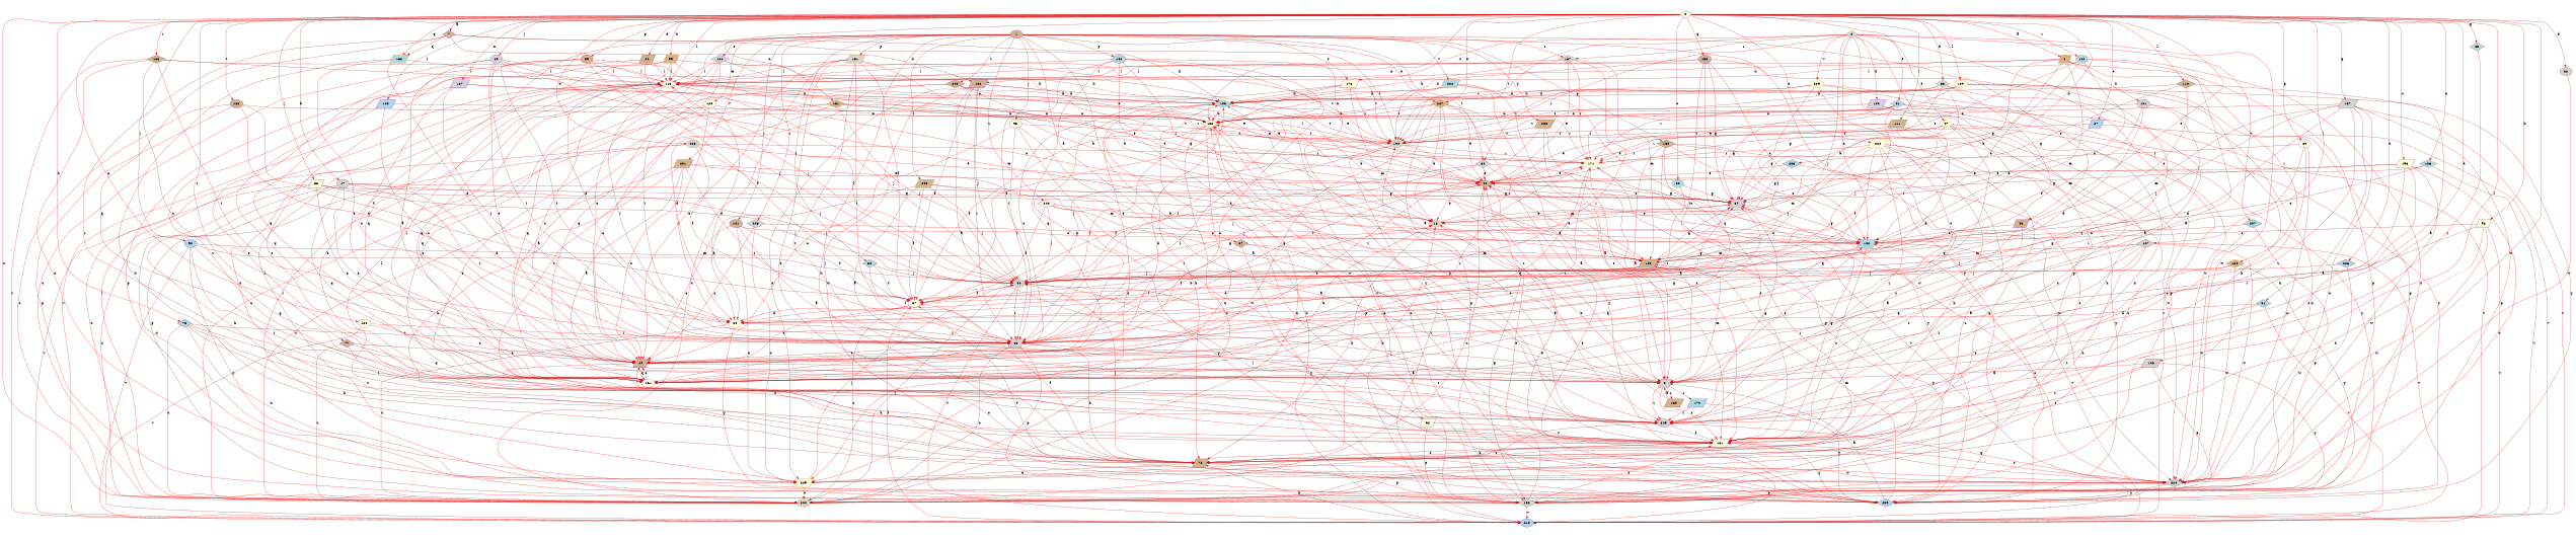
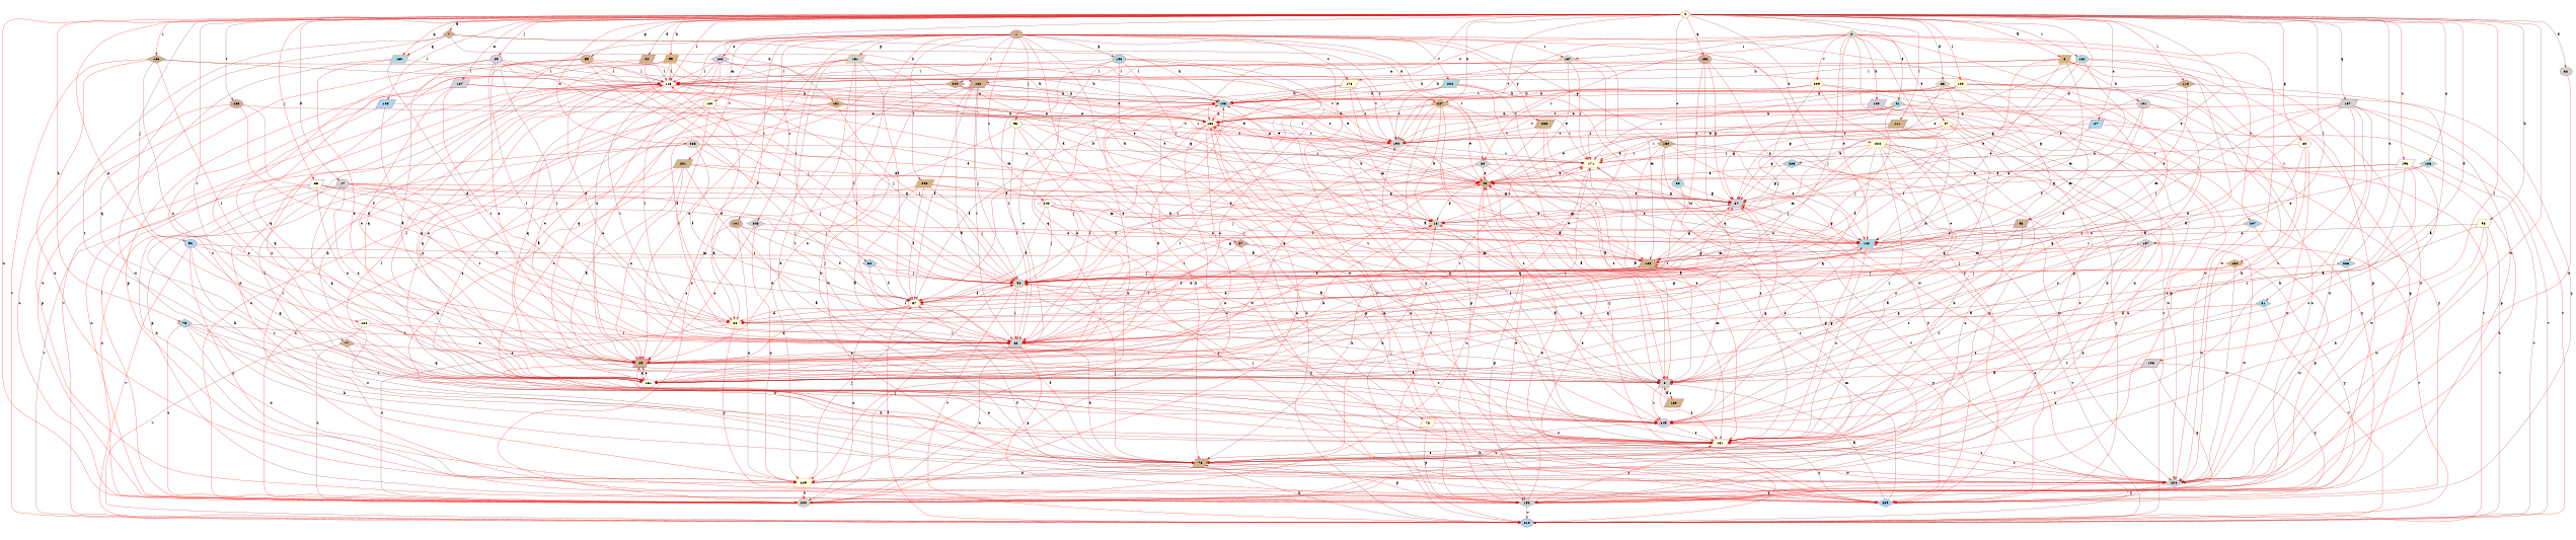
  strict digraph {
    node [color=purple fillcolor=tan shape=diamond style=filled]
    edge [color=brown]
    0 [color=brown fillcolor=lightyellow]
    3 [color=darkorange shape=parallelogram]
    7
    17 [color=brown fillcolor=lightgrey shape=ellipse]
    20 [color=darkorange fillcolor=lightblue shape=ellipse]
    27 [fillcolor=lightblue shape=parallelogram]
    30 [color=brown shape=parallelogram]
    31 [color=gray40 fillcolor=lightblue]
    32 [color=brown fillcolor=lightgrey shape=ellipse]
    33 [color=darkorange fillcolor=lightgrey]
    41 [color=darkorange fillcolor=lightblue]
    46 [shape=parallelogram]
    59 [color=brown shape=ellipse]
    60 [fillcolor=lightyellow shape=ellipse]
-   65 [color=gray40 fillcolor=lightgrey]
    75 [color=brown fillcolor=lightblue]
    77
    88 [fillcolor=lightyellow shape=parallelogram]
    89 [fillcolor=lightgrey shape=ellipse]
    90 [fillcolor=lightblue shape=ellipse]
    98 [color=gray40 fillcolor=lightyellow shape=parallelogram]
    99 [color=darkorange shape=parallelogram]
    105 [fillcolor=lightblue shape=parallelogram]
    106 [color=brown fillcolor=lightgrey shape=parallelogram]
    107 [color=brown fillcolor=lightgrey]
    109 [color=darkorange fillcolor=lightyellow shape=ellipse]
    110 [color=brown]
    111 [color=gray40 shape=parallelogram]
    113 [fillcolor=lightyellow]
    126 [color=darkorange fillcolor=lightblue]
    127 [fillcolor=lightgrey shape=parallelogram]
    128 [fillcolor=lightyellow shape=ellipse]
    131 [color=darkorange]
    132 [color=brown fillcolor=lightyellow]
    153 [shape=ellipse]
    157 [color=gray40 fillcolor=lightgrey shape=parallelogram]
    160 [color=darkorange fillcolor=lightblue shape=parallelogram]
    162 [color=darkorange fillcolor=lightblue shape=ellipse]
    166 [color=gray40]
    188 [shape=ellipse]
    190 [color=darkorange fillcolor=lightgrey shape=ellipse]
    193 [fillcolor=lightyellow shape=parallelogram]
    200 [color=darkorange fillcolor=lightgrey shape=ellipse]
    220 [color=gray40 fillcolor=lightgrey]
    222 [color=darkorange fillcolor=lightyellow shape=parallelogram]
    223 [color=brown fillcolor=lightblue]
    225 [color=darkorange fillcolor=lightgrey shape=ellipse]
    226 [color=brown fillcolor=lightblue]
    227 [color=darkorange]
    142 [color=gray40 fillcolor=lightblue shape=parallelogram]
    152 [color=gray40 fillcolor=lightgrey]
    18 [color=darkorange fillcolor=lightgrey]
    101 [color=brown fillcolor=lightgrey shape=ellipse]
    102 [shape=parallelogram]
    123 [color=brown shape=parallelogram]
    168 [color=darkorange]
    249 [fillcolor=lightgrey shape=ellipse]
    103 [color=darkorange fillcolor=lightblue]
    161 [fillcolor=lightyellow shape=ellipse]
    29 [shape=parallelogram]
    76 [color=brown shape=parallelogram]
    85 [color=brown fillcolor=lightgrey shape=parallelogram]
    94 [color=darkorange fillcolor=lightgrey shape=ellipse]
    38 [color=darkorange fillcolor=lightyellow shape=ellipse]
    67 [fillcolor=lightgrey shape=parallelogram]
    229 [color=darkorange fillcolor=lightyellow shape=parallelogram]
    210 [fillcolor=lightblue shape=ellipse]
    181 [fillcolor=lightyellow shape=parallelogram]
    57 [fillcolor=lightyellow shape=ellipse]
    8 [color=brown fillcolor=lightgrey shape=parallelogram]
    239 [fillcolor=lightblue]
    171 [color=darkorange fillcolor=lightyellow shape=parallelogram]
    48 [color=brown]
    1 [shape=ellipse]
    37
    80 [color=brown fillcolor=lightblue]
    84 [color=gray40 fillcolor=lightgrey]
-   92 [color=brown fillcolor=lightyellow shape=parallelogram]
+   92 [color=brown fillcolor=lightyellow shape=parallelogram label=72]
    93 [color=gray40 fillcolor=lightyellow shape=ellipse]
    120 [color=brown fillcolor=lightyellow shape=ellipse]
    136 [fillcolor=lightgrey]
    141 [shape=ellipse]
    148 [color=brown fillcolor=lightblue shape=ellipse]
    150 [color=gray40]
    151 [color=darkorange fillcolor=lightgrey shape=parallelogram]
    167 [color=darkorange fillcolor=lightgrey]
    178 [color=brown fillcolor=lightyellow shape=parallelogram]
    201 [color=gray40 shape=parallelogram]
    202 [color=darkorange fillcolor=lightblue shape=parallelogram]
    238 [color=brown shape=parallelogram]
    240 [fillcolor=lightyellow]
    242 [color=darkorange shape=parallelogram]
    244 [color=brown]
    248 [color=gray40 fillcolor=lightgrey]
    2 [color=darkorange fillcolor=lightgrey]
    47 [color=darkorange fillcolor=lightyellow]
    100 [fillcolor=lightgrey shape=parallelogram]
    207 [color=brown fillcolor=lightblue]
    209 [color=darkorange fillcolor=lightyellow shape=ellipse]
    169 [color=brown shape=parallelogram]
-   170 [fillcolor=lightblue shape=parallelogram]
    0 -> 3 [color=red label=a]
    0 -> 7 [color=red label=a]
    0 -> 17 [label=b]
    0 -> 20 [label=c]
    0 -> 27 [label=c]
    0 -> 30 [label=d]
    0 -> 31 [label=d]
    0 -> 32 [label=d]
    0 -> 33 [label=d]
    0 -> 41 [label=e]
    0 -> 46 [label=e]
    0 -> 59 [label=g]
    0 -> 60 [color=red label=g]
-   0 -> 65 [color=red label=g]
    0 -> 75 [color=red label=h]
    0 -> 77 [label=i]
    0 -> 88 [color=red label=j]
    0 -> 89 [color=red label=j]
    0 -> 90 [label=j]
    0 -> 98 [label=k]
    0 -> 99 [color=red label=k]
    0 -> 105 [label=l]
    0 -> 106 [color=red label=l]
    0 -> 107 [label=l]
    0 -> 109 [color=red label=l]
    0 -> 110 [color=red label=l]
    0 -> 111 [label=l]
    0 -> 113 [color=red label=l]
    0 -> 126 [label=n]
    0 -> 127 [label=n]
    0 -> 128 [color=red label=n]
    0 -> 131 [label=n]
    0 -> 132 [label=n]
    0 -> 153 [color=red label=q]
    0 -> 157 [label=q]
    0 -> 160 [color=red label=q]
    0 -> 162 [label=r]
    0 -> 166 [color=red label=r]
    0 -> 188 [label=t]
    0 -> 190 [label=t]
    0 -> 193 [color=red label=u]
    0 -> 200 [color=red label=u]
    0 -> 220 [label=w]
    0 -> 222 [label=x]
    0 -> 223 [label=x]
    0 -> 225 [color=red label=x]
    0 -> 226 [label=x]
    0 -> 227 [label=x]
    3 -> 113 [label=l]
    3 -> 142 [label=o]
    3 -> 152 [color=red label=p]
    3 -> 18 [color=red label=b]
    3 -> 101 [color=red label=k]
    3 -> 102 [color=red label=k]
    3 -> 123 [label=m]
    3 -> 168 [color=red label=r]
    7 -> 160 [color=red label=q]
    7 -> 190 [label=t]
    7 -> 102 [label=k]
    7 -> 249 [label=z]
    7 -> 103 [label=k]
    7 -> 161 [label=q]
    17 -> 161 [label=q]
    17 -> 29 [label=c]
    17 -> 76 [label=h]
    17 -> 85 [color=red label=i]
    17 -> 94 [color=red label=j]
    17 -> 38 [color=red label=d]
    17 -> 67 [color=red label=g]
    17 -> 229 [label=x]
    20 -> 85 [color=red label=i]
    20 -> 67 [color=red label=g]
    27 -> 190 [color=red label=t]
    27 -> 18 [label=b]
    27 -> 210 [label=v]
    30 -> 113 [label=l]
    30 -> 94 [color=red label=j]
    30 -> 181 [color=red label=s]
    31 -> 249 [label=z]
    31 -> 38 [color=red label=d]
    31 -> 210 [color=red label=v]
    32 -> 220 [color=red label=w]
    33 -> 190 [label=t]
    33 -> 18 [label=b]
    33 -> 103 [label=k]
    33 -> 67 [label=g]
    33 -> 57 [color=red label=f]
    33 -> 8 [color=red label=a]
    41 -> 132 [color=red label=n]
    41 -> 190 [color=red label=t]
    41 -> 94 [color=red label=j]
    41 -> 67 [color=red label=g]
    41 -> 210 [color=red label=v]
    41 -> 239 [color=red label=y]
    41 -> 171 [color=red label=r]
    46 -> 142 [label=o]
    46 -> 249 [label=z]
    46 -> 8 [label=a]
    59 -> 113 [color=red label=l]
    59 -> 161 [color=red label=q]
    59 -> 85 [label=i]
    59 -> 94 [color=red label=j]
    59 -> 181 [color=red label=s]
    59 -> 57 [label=f]
    59 -> 48 [color=red label=e]
    60 -> 220 [color=red label=w]
    60 -> 85 [label=i]
    60 -> 181 [color=red label=s]
    60 -> 171 [label=r]
-   65 -> 249 [color=red label=z]
    75 -> 200 [color=red label=u]
    75 -> 249 [label=z]
    75 -> 76 [label=h]
    75 -> 85 [label=i]
    75 -> 229 [label=x]
    75 -> 181 [label=s]
    77 -> 200 [label=u]
    77 -> 161 [label=q]
    77 -> 29 [label=c]
    77 -> 181 [label=s]
    88 -> 200 [color=red label=u]
    88 -> 18 [label=b]
    88 -> 29 [label=c]
    88 -> 94 [label=j]
    88 -> 67 [label=g]
    88 -> 210 [label=v]
    89 -> 113 [label=l]
    89 -> 200 [color=red label=u]
    89 -> 142 [color=red label=o]
    89 -> 123 [color=red label=m]
    89 -> 29 [color=red label=c]
    89 -> 85 [label=i]
    89 -> 8 [label=a]
    90 -> 123 [label=m]
    90 -> 249 [label=z]
    90 -> 161 [label=q]
    90 -> 94 [label=j]
    90 -> 210 [color=red label=v]
    90 -> 239 [color=red label=y]
    98 -> 220 [color=red label=w]
    98 -> 142 [label=o]
    98 -> 76 [label=h]
    98 -> 85 [label=i]
    98 -> 210 [label=v]
    99 -> 113 [label=l]
    99 -> 190 [color=red label=t]
    99 -> 152 [color=red label=p]
    99 -> 18 [color=red label=b]
    99 -> 161 [color=red label=q]
    99 -> 38 [label=d]
    105 -> 132 [label=n]
    105 -> 161 [label=q]
    105 -> 29 [label=c]
    106 -> 152 [label=p]
    106 -> 249 [color=red label=z]
    106 -> 181 [color=red label=s]
    106 -> 8 [color=red label=a]
    106 -> 239 [label=y]
    107 -> 220 [color=red label=w]
    107 -> 123 [color=red label=m]
    107 -> 249 [label=z]
    107 -> 161 [label=q]
    107 -> 76 [color=red label=h]
    107 -> 94 [color=red label=j]
    107 -> 210 [color=red label=v]
    107 -> 8 [label=a]
    109 -> 132 [color=red label=n]
    109 -> 152 [color=red label=p]
    109 -> 103 [color=red label=k]
    109 -> 76 [label=h]
    109 -> 239 [label=y]
    109 -> 171 [label=r]
    109 -> 48 [label=e]
    110 -> 142 [color=red label=o]
    110 -> 103 [label=k]
    110 -> 67 [label=g]
    110 -> 8 [label=a]
    111 -> 190 [color=red label=t]
    111 -> 38 [label=d]
    111 -> 181 [label=s]
    111 -> 57 [color=red label=f]
    111 -> 171 [label=r]
    111 -> 48 [label=e]
    113 -> 103 [label=o]
    113 -> 161 [label=q]
    113 -> 29 [color=red label=c]
    113 -> 85 [label=i]
    113 -> 94 [label=j]
    113 -> 229 [color=red label=x]
    113 -> 210 [color=red label=v]
    113 -> 48 [color=red label=e]
    126 -> 142 [label=o]
    126 -> 210 [label=v]
    126 -> 48 [color=red label=e]
    127 -> 249 [color=red label=z]
    127 -> 103 [color=red label=k]
    127 -> 29 [color=red label=c]
    127 -> 85 [color=red label=i]
    127 -> 171 [color=red label=r]
    128 -> 29 [color=red label=c]
    128 -> 85 [color=red label=i]
    128 -> 210 [label=v]
    131 -> 132 [color=red label=n]
    131 -> 190 [label=t]
    131 -> 161 [color=red label=q]
    131 -> 29 [color=red label=c]
    131 -> 94 [color=red label=j]
    131 -> 8 [color=red label=a]
    131 -> 48 [label=e]
    132 -> 190 [color=red label=t]
    132 -> 200 [color=red label=u]
    132 -> 152 [color=red label=p]
    132 -> 85 [color=red label=i]
    132 -> 229 [color=red label=x]
    132 -> 57 [label=f]
    153 -> 113 [color=red label=l]
    153 -> 220 [color=red label=w]
    153 -> 142 [color=red label=o]
    153 -> 103 [label=k]
    153 -> 161 [label=q]
    153 -> 85 [color=red label=i]
    153 -> 67 [color=red label=g]
    157 -> 132 [color=red label=n]
    157 -> 220 [label=w]
    157 -> 152 [label=p]
    157 -> 123 [label=m]
    157 -> 249 [color=red label=z]
    157 -> 76 [label=h]
    157 -> 94 [label=j]
    157 -> 38 [color=red label=d]
    157 -> 210 [color=red label=v]
    160 -> 113 [label=l]
    160 -> 220 [label=w]
    160 -> 29 [color=red label=c]
    160 -> 38 [label=d]
    162 -> 113 [label=l]
    162 -> 200 [color=red label=u]
    162 -> 142 [label=o]
    162 -> 67 [label=g]
    162 -> 8 [label=a]
    162 -> 48 [label=e]
    166 -> 113 [label=l]
    166 -> 103 [label=k]
    166 -> 29 [label=c]
    166 -> 85 [color=red label=i]
    166 -> 229 [color=red label=x]
    166 -> 210 [color=red label=v]
    188 -> 132 [label=n]
    188 -> 200 [color=red label=u]
    188 -> 152 [color=red label=p]
    188 -> 38 [color=red label=d]
    188 -> 57 [label=f]
    190 -> 132 [color=red label=n]
    190 -> 85 [label=i]
    190 -> 94 [label=j]
    190 -> 210 [color=red label=v]
    190 -> 8 [color=red label=a]
    190 -> 171 [label=r]
    193 -> 200 [color=red label=u]
    193 -> 220 [label=w]
    193 -> 67 [label=g]
    193 -> 181 [color=red label=s]
    193 -> 8 [label=a]
    193 -> 48 [label=e]
    200 -> 113 [color=red label=l]
    200 -> 132 [color=red label=n]
    200 -> 94 [label=j]
    200 -> 171 [label=r]
    220 -> 152 [color=red label=p]
-   220 -> 249 [color=red label=g]
+   220 -> 249 [color=red label=z]
    220 -> 181 [color=red label=s]
    220 -> 239 [label=y]
    222 -> 200 [label=u]
    222 -> 123 [color=red label=m]
    222 -> 249 [label=z]
    222 -> 161 [label=q]
    222 -> 76 [label=h]
    222 -> 94 [label=j]
    222 -> 229 [label=x]
    222 -> 181 [label=s]
    222 -> 239 [label=y]
    222 -> 171 [color=red label=r]
    223 -> 67 [label=g]
    223 -> 181 [color=red label=s]
    223 -> 48 [color=red label=e]
    225 -> 200 [color=red label=u]
    225 -> 152 [label=p]
    225 -> 94 [color=red label=j]
    225 -> 57 [label=f]
    225 -> 171 [label=r]
    225 -> 48 [color=red label=e]
    226 -> 220 [label=w]
    226 -> 94 [color=red label=j]
    227 -> 132 [label=n]
    227 -> 152 [label=p]
    227 -> 18 [color=red label=b]
    227 -> 249 [color=red label=z]
    227 -> 161 [color=red label=q]
    227 -> 29 [color=red label=c]
    227 -> 239 [color=red label=y]
    227 -> 171 [label=r]
    227 -> 48 [color=red label=e]
    142 -> 123 [label=m]
    142 -> 161 [color=red label=q]
    142 -> 67 [label=g]
    142 -> 210 [label=v]
    142 -> 181 [label=s]
    152 -> 113 [color=red label=l]
    152 -> 132 [color=red label=n]
    152 -> 210 [label=v]
    152 -> 181 [color=red label=s]
    152 -> 48 [color=red label=e]
    18 -> 142 [label=o]
    18 -> 152 [label=p]
    18 -> 76 [label=h]
    18 -> 171 [color=red label=r]
    101 -> 132 [label=n]
    101 -> 200 [label=u]
    101 -> 123 [label=m]
    101 -> 161 [label=q]
    101 -> 38 [label=d]
    102 -> 220 [color=red label=w]
    102 -> 103 [label=k]
    102 -> 85 [label=i]
    102 -> 94 [label=j]
    102 -> 229 [label=x]
    102 -> 57 [label=f]
    102 -> 8 [label=a]
    102 -> 48 [color=red label=e]
    123 -> 94 [color=red label=j]
    123 -> 38 [color=red label=d]
    123 -> 67 [label=g]
    123 -> 57 [label=f]
    123 -> 239 [color=red label=y]
    123 -> 48 [color=red label=e]
    168 -> 220 [label=w]
    168 -> 94 [color=red label=j]
    168 -> 181 [color=red label=s]
    168 -> 239 [label=y]
    249 -> 94 [label=j]
    249 -> 67 [color=red label=g]
    249 -> 181 [label=s]
    103 -> 132 [color=red label=n]
    103 -> 190 [color=red label=t]
    103 -> 18 [label=b]
    103 -> 76 [color=red label=h]
    103 -> 229 [color=red label=x]
    161 -> 113 [label=l]
    161 -> 18 [color=red label=b]
    161 -> 103 [color=red label=k]
    161 -> 29 [label=c]
    161 -> 171 [label=r]
    29 -> 103 [color=red label=k]
    29 -> 161 [label=q]
    29 -> 76 [color=red label=h]
    29 -> 67 [label=g]
    29 -> 8 [label=a]
    29 -> 171 [label=r]
    29 -> 48 [color=red label=e]
    76 -> 113 [label=l]
    76 -> 220 [color=red label=w]
    76 -> 152 [color=red label=p]
    76 -> 18 [color=red label=b]
    76 -> 29 [label=c]
    76 -> 94 [color=red label=j]
    76 -> 229 [label=x]
    76 -> 181 [label=s]
    76 -> 57 [color=red label=f]
    85 -> 200 [label=u]
    85 -> 152 [color=red label=p]
    85 -> 18 [color=red label=b]
    85 -> 249 [color=red label=z]
    85 -> 29 [label=c]
    85 -> 76 [label=h]
    94 -> 113 [color=red label=l]
    94 -> 85 [color=red label=i]
    94 -> 67 [color=red label=g]
    94 -> 210 [color=red label=v]
    94 -> 57 [color=red label=f]
    38 -> 200 [label=u]
    38 -> 85 [label=i]
    38 -> 239 [color=red label=y]
    67 -> 18 [label=b]
    67 -> 48 [label=e]
    229 -> 200 [color=red label=u]
    229 -> 249 [label=z]
    229 -> 94 [label=j]
    210 -> 103 [label=k]
    210 -> 76 [label=h]
    210 -> 57 [color=red label=f]
    210 -> 48 [color=red label=e]
    181 -> 113 [color=red label=l]
    181 -> 190 [label=t]
    181 -> 103 [label=k]
    181 -> 76 [color=red label=h]
    181 -> 94 [label=j]
    181 -> 67 [color=red label=g]
    181 -> 239 [label=y]
    57 -> 200 [label=u]
    57 -> 29 [color=red label=c]
    57 -> 38 [color=red label=d]
    57 -> 67 [color=red label=g]
    8 -> 142 [color=red label=o]
    8 -> 123 [color=red label=m]
    8 -> 249 [color=red label=z]
    8 -> 181 [color=red label=s]
    8 -> 169 [color=red label=r]
-   8 -> 170 [label=r]
    239 -> 132 [color=red label=n]
    239 -> 142 [color=red label=o]
    239 -> 123 [label=m]
    239 -> 57 [label=f]
    239 -> 8 [label=a]
    239 -> 48 [color=red label=e]
    171 -> 113 [label=l]
    171 -> 161 [color=red label=q]
    171 -> 210 [label=v]
    171 -> 8 [label=a]
    171 -> 48 [color=red label=e]
    48 -> 113 [label=l]
    48 -> 200 [color=red label=u]
    48 -> 142 [label=o]
    48 -> 18 [label=b]
    48 -> 85 [color=red label=i]
    48 -> 67 [label=g]
    1 -> 46 [label=e]
    1 -> 227 [color=red label=x]
    1 -> 29 [label=c]
    1 -> 76 [label=h]
    1 -> 57 [color=red label=f]
    1 -> 239 [color=red label=y]
    1 -> 37 [color=red label=d]
    1 -> 80 [label=i]
    1 -> 84 [label=i]
    1 -> 92 [label=j]
    1 -> 93 [label=j]
    1 -> 120 [label=m]
    1 -> 136 [color=red label=o]
    1 -> 141 [label=i]
    1 -> 148 [label=p]
    1 -> 150 [label=p]
    1 -> 151 [label=p]
    1 -> 167 [color=red label=r]
    1 -> 178 [label=s]
    1 -> 201 [color=red label=v]
    1 -> 202 [label=v]
    1 -> 238 [color=red label=y]
    1 -> 240 [color=red label=z]
    1 -> 242 [label=z]
    1 -> 244 [label=z]
    1 -> 248 [color=red label=z]
    37 -> 123 [color=red label=m]
    37 -> 85 [color=red label=i]
    37 -> 8 [label=a]
    37 -> 239 [color=red label=y]
    80 -> 85 [color=red label=i]
    80 -> 94 [color=red label=j]
    80 -> 57 [label=f]
    84 -> 142 [color=red label=o]
    84 -> 123 [color=red label=m]
    84 -> 94 [color=red label=j]
    84 -> 57 [label=f]
    84 -> 48 [color=red label=e]
    92 -> 152 [label=p]
    92 -> 181 [color=red label=s]
    93 -> 190 [color=red label=t]
    93 -> 220 [color=red label=w]
    93 -> 29 [color=red label=c]
    93 -> 85 [label=i]
    93 -> 8 [label=a]
    120 -> 132 [label=n]
    120 -> 200 [color=red label=u]
    120 -> 249 [color=red label=z]
    120 -> 85 [color=red label=i]
    120 -> 38 [label=d]
    120 -> 181 [label=s]
    136 -> 113 [color=red label=l]
    136 -> 103 [label=k]
    136 -> 161 [color=red label=q]
    136 -> 85 [label=i]
    136 -> 181 [label=s]
    136 -> 48 [label=e]
    141 -> 142 [color=red label=o]
    141 -> 29 [color=red label=c]
    141 -> 229 [label=x]
    141 -> 57 [label=f]
    141 -> 8 [label=a]
    148 -> 113 [label=l]
    148 -> 220 [label=w]
    148 -> 249 [color=red label=z]
    148 -> 161 [label=q]
    148 -> 85 [label=i]
    148 -> 210 [label=v]
    148 -> 8 [label=a]
    148 -> 239 [color=red label=y]
    150 -> 220 [label=w]
    150 -> 142 [label=o]
    150 -> 152 [label=p]
    150 -> 181 [label=s]
    150 -> 8 [color=red label=a]
    150 -> 239 [color=red label=y]
    150 -> 171 [label=r]
    151 -> 113 [color=red label=l]
    151 -> 190 [color=red label=t]
    151 -> 200 [color=red label=u]
    151 -> 220 [label=w]
    151 -> 18 [label=b]
    151 -> 249 [label=z]
    151 -> 29 [color=red label=c]
    151 -> 76 [label=h]
    151 -> 85 [color=red label=i]
    167 -> 113 [color=red label=l]
    167 -> 123 [label=m]
    167 -> 103 [color=red label=k]
    167 -> 85 [color=red label=i]
    167 -> 171 [color=red label=r]
    167 -> 48 [label=e]
    178 -> 190 [label=t]
    178 -> 123 [color=red label=m]
    178 -> 103 [label=k]
    178 -> 29 [label=c]
    178 -> 57 [color=red label=f]
    201 -> 200 [color=red label=u]
    201 -> 123 [label=m]
    201 -> 29 [color=red label=c]
    201 -> 76 [color=red label=h]
    201 -> 85 [color=red label=i]
    201 -> 8 [label=a]
    201 -> 48 [color=red label=e]
    202 -> 190 [label=t]
    202 -> 220 [color=red label=w]
    202 -> 103 [color=red label=k]
    202 -> 85 [color=red label=i]
    202 -> 181 [label=s]
    202 -> 8 [color=red label=a]
    238 -> 190 [label=t]
    238 -> 85 [color=red label=i]
    238 -> 181 [color=red label=s]
    238 -> 8 [color=red label=a]
    240 -> 18 [color=red label=b]
    240 -> 94 [color=red label=j]
    240 -> 57 [label=f]
    240 -> 8 [label=a]
    240 -> 239 [color=red label=y]
    242 -> 142 [color=red label=o]
    242 -> 94 [color=red label=j]
    242 -> 38 [label=d]
    242 -> 67 [label=g]
    242 -> 57 [label=f]
    242 -> 8 [label=a]
    244 -> 132 [color=red label=n]
    244 -> 103 [label=k]
    244 -> 161 [color=red label=q]
    244 -> 38 [color=red label=d]
    244 -> 67 [label=g]
    248 -> 142 [color=red label=o]
    248 -> 29 [color=red label=c]
    248 -> 229 [color=red label=x]
    2 -> 190 [label=t]
    2 -> 220 [color=red label=w]
    2 -> 142 [color=red label=o]
    2 -> 152 [label=p]
    2 -> 249 [color=red label=z]
    2 -> 85 [color=red label=i]
    2 -> 94 [label=j]
    2 -> 84 [color=red label=i]
    2 -> 167 [label=r]
    2 -> 178 [color=red label=s]
    2 -> 47 [label=e]
    2 -> 100 [color=red label=k]
    2 -> 207 [color=red label=v]
    2 -> 209 [color=red label=v]
    47 -> 190 [label=t]
    47 -> 200 [color=red label=u]
    47 -> 220 [label=w]
    47 -> 161 [label=q]
    47 -> 67 [color=red label=g]
    47 -> 239 [color=red label=y]
    47 -> 48 [color=red label=e]
    100 -> 132 [color=red label=n]
    100 -> 76 [label=h]
    100 -> 210 [label=v]
    207 -> 220 [label=w]
    207 -> 142 [color=red label=o]
    207 -> 152 [color=red label=p]
    209 -> 190 [label=t]
    209 -> 152 [color=red label=p]
    209 -> 103 [color=red label=k]
    209 -> 29 [color=red label=c]
    209 -> 94 [label=j]
    209 -> 229 [label=x]
    169 -> 18 [color=red label=b]
    169 -> 8 [label=a]
-   170 -> 249 [color=red label=z]
-   170 -> 239 [label=y]
  }
